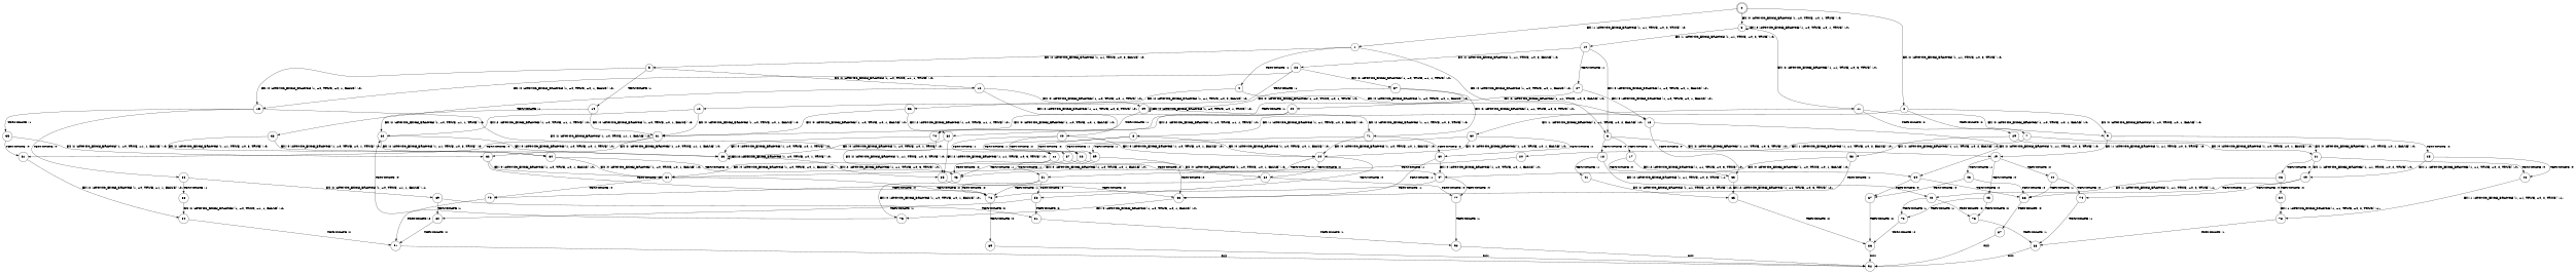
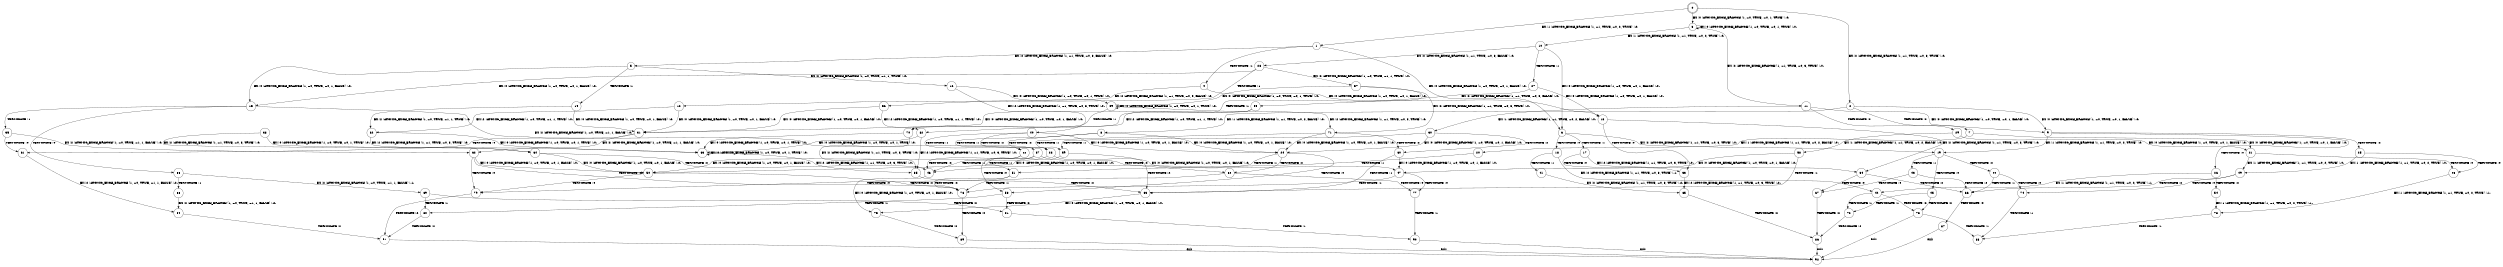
  digraph {
    node [shape=circle]
    0 [peripheries=2]
    1
    2
    3
    4
    5
    6
    7
    8
    9
    10
    11
    12
    13
    14
    15
    16
    17
    18
    19
    20
    21
    22
    23
    24
    25
    26
    27
    28
    29
    30
    31
    32
    33
    34
    35
    36
    37
    38
    39
    40
    41
    42
    43
    44
    45
    46
    48
    49
    50
    47
    51
    52
    53
    54
    55
    56
    57
    58
    59
    60
    61
    62
    63
    64
    65
    66
    67
    68
    69
    70
    71
    72
    73
    74
    75
    76
    77
    78
    79
    80
    81
    82
    83
    84
    85
    86
    87
    88
    89
    90
    91
    92
    0 -> 1 [label="EX !1 !ATOMIC_EXCH_BRANCH (1, +1, TRUE, +0, 2, TRUE) !:0:"]
    0 -> 2 [label="EX !2 !ATOMIC_EXCH_BRANCH (1, +1, TRUE, +0, 3, TRUE) !:0:"]
    0 -> 3 [label="EX !0 !ATOMIC_EXCH_BRANCH (1, +0, TRUE, +0, 1, TRUE) !:0:"]
    1 -> 4 [label="TERMINATE !1"]
    1 -> 5 [label="EX !2 !ATOMIC_EXCH_BRANCH (1, +1, TRUE, +0, 3, FALSE) !:0:"]
    1 -> 6 [label="EX !0 !ATOMIC_EXCH_BRANCH (1, +0, TRUE, +0, 1, FALSE) !:0:"]
    2 -> 7 [label="TERMINATE !2"]
    2 -> 8 [label="EX !1 !ATOMIC_EXCH_BRANCH (1, +1, TRUE, +0, 2, FALSE) !:0:"]
    2 -> 9 [label="EX !0 !ATOMIC_EXCH_BRANCH (1, +0, TRUE, +0, 1, FALSE) !:0:"]
    3 -> 3 [label="EX !0 !ATOMIC_EXCH_BRANCH (1, +0, TRUE, +0, 1, TRUE) !:0:"]
    3 -> 10 [label="EX !1 !ATOMIC_EXCH_BRANCH (1, +1, TRUE, +0, 2, TRUE) !:0:"]
    3 -> 11 [label="EX !2 !ATOMIC_EXCH_BRANCH (1, +1, TRUE, +0, 3, TRUE) !:0:"]
    4 -> 12 [label="EX !2 !ATOMIC_EXCH_BRANCH (1, +1, TRUE, +0, 3, FALSE) !:0:"]
    4 -> 13 [label="EX !0 !ATOMIC_EXCH_BRANCH (1, +0, TRUE, +0, 1, FALSE) !:0:"]
    5 -> 14 [label="TERMINATE !1"]
    5 -> 15 [label="EX !0 !ATOMIC_EXCH_BRANCH (1, +0, TRUE, +0, 1, FALSE) !:0:"]
    5 -> 16 [label="EX !2 !ATOMIC_EXCH_BRANCH (1, +0, TRUE, +1, 1, TRUE) !:0:"]
    6 -> 17 [label="TERMINATE !1"]
    6 -> 18 [label="TERMINATE !0"]
    6 -> 19 [label="EX !2 !ATOMIC_EXCH_BRANCH (1, +1, TRUE, +0, 3, TRUE) !:0:"]
    7 -> 20 [label="EX !1 !ATOMIC_EXCH_BRANCH (1, +1, TRUE, +0, 2, FALSE) !:0:"]
    7 -> 21 [label="EX !0 !ATOMIC_EXCH_BRANCH (1, +0, TRUE, +0, 1, FALSE) !:0:"]
    8 -> 22 [label="TERMINATE !1"]
    8 -> 23 [label="TERMINATE !2"]
    8 -> 24 [label="EX !0 !ATOMIC_EXCH_BRANCH (1, +0, TRUE, +0, 1, FALSE) !:0:"]
    9 -> 19 [label="EX !1 !ATOMIC_EXCH_BRANCH (1, +1, TRUE, +0, 2, TRUE) !:0:"]
    9 -> 25 [label="TERMINATE !2"]
-   21 -> 26 [label="TERMINATE !0"]
+   9 -> 26 [label="TERMINATE !0"]
    10 -> 6 [label="EX !0 !ATOMIC_EXCH_BRANCH (1, +0, TRUE, +0, 1, FALSE) !:0:"]
    10 -> 27 [label="TERMINATE !1"]
    10 -> 28 [label="EX !2 !ATOMIC_EXCH_BRANCH (1, +1, TRUE, +0, 3, FALSE) !:0:"]
    11 -> 9 [label="EX !0 !ATOMIC_EXCH_BRANCH (1, +0, TRUE, +0, 1, FALSE) !:0:"]
    11 -> 29 [label="TERMINATE !2"]
    11 -> 30 [label="EX !1 !ATOMIC_EXCH_BRANCH (1, +1, TRUE, +0, 2, FALSE) !:0:"]
    12 -> 31 [label="EX !0 !ATOMIC_EXCH_BRANCH (1, +0, TRUE, +0, 1, FALSE) !:0:"]
    12 -> 32 [label="EX !2 !ATOMIC_EXCH_BRANCH (1, +0, TRUE, +1, 1, TRUE) !:0:"]
    13 -> 33 [label="TERMINATE !0"]
    13 -> 34 [label="EX !2 !ATOMIC_EXCH_BRANCH (1, +1, TRUE, +0, 3, TRUE) !:0:"]
    14 -> 31 [label="EX !0 !ATOMIC_EXCH_BRANCH (1, +0, TRUE, +0, 1, FALSE) !:0:"]
    14 -> 32 [label="EX !2 !ATOMIC_EXCH_BRANCH (1, +0, TRUE, +1, 1, TRUE) !:0:"]
    15 -> 35 [label="TERMINATE !1"]
    15 -> 36 [label="TERMINATE !0"]
    15 -> 37 [label="EX !2 !ATOMIC_EXCH_BRANCH (1, +0, TRUE, +1, 1, FALSE) !:0:"]
-   16 -> 38 [label="TERMINATE !1"]
    16 -> 39 [label="EX !0 !ATOMIC_EXCH_BRANCH (1, +0, TRUE, +0, 1, TRUE) !:0:"]
    16 -> 40 [label="EX !2 !ATOMIC_EXCH_BRANCH (1, +1, TRUE, +0, 3, TRUE) !:0:"]
    17 -> 33 [label="TERMINATE !0"]
    17 -> 34 [label="EX !2 !ATOMIC_EXCH_BRANCH (1, +1, TRUE, +0, 3, TRUE) !:0:"]
    18 -> 41 [label="TERMINATE !1"]
    18 -> 42 [label="EX !2 !ATOMIC_EXCH_BRANCH (1, +1, TRUE, +0, 3, TRUE) !:1:"]
    19 -> 43 [label="TERMINATE !1"]
    19 -> 44 [label="TERMINATE !2"]
    19 -> 45 [label="TERMINATE !0"]
    20 -> 46 [label="TERMINATE !1"]
    21 -> 48 [label="TERMINATE !0"]
    21 -> 49 [label="EX !1 !ATOMIC_EXCH_BRANCH (1, +1, TRUE, +0, 2, TRUE) !:0:"]
    22 -> 46 [label="TERMINATE !2"]
    22 -> 50 [label="EX !0 !ATOMIC_EXCH_BRANCH (1, +0, TRUE, +0, 1, FALSE) !:0:"]
    23 -> 46 [label="TERMINATE !1"]
    23 -> 47 [label="EX !0 !ATOMIC_EXCH_BRANCH (1, +0, TRUE, +0, 1, FALSE) !:0:"]
    24 -> 51 [label="TERMINATE !1"]
    24 -> 52 [label="TERMINATE !2"]
    24 -> 53 [label="TERMINATE !0"]
    25 -> 48 [label="TERMINATE !0"]
    25 -> 49 [label="EX !1 !ATOMIC_EXCH_BRANCH (1, +1, TRUE, +0, 2, TRUE) !:0:"]
    26 -> 42 [label="EX !1 !ATOMIC_EXCH_BRANCH (1, +1, TRUE, +0, 2, TRUE) !:1:"]
    26 -> 54 [label="TERMINATE !2"]
    27 -> 13 [label="EX !0 !ATOMIC_EXCH_BRANCH (1, +0, TRUE, +0, 1, FALSE) !:0:"]
    27 -> 55 [label="EX !2 !ATOMIC_EXCH_BRANCH (1, +1, TRUE, +0, 3, FALSE) !:0:"]
    28 -> 15 [label="EX !0 !ATOMIC_EXCH_BRANCH (1, +0, TRUE, +0, 1, FALSE) !:0:"]
    28 -> 56 [label="TERMINATE !1"]
    28 -> 57 [label="EX !2 !ATOMIC_EXCH_BRANCH (1, +0, TRUE, +1, 1, TRUE) !:0:"]
    29 -> 21 [label="EX !0 !ATOMIC_EXCH_BRANCH (1, +0, TRUE, +0, 1, FALSE) !:0:"]
    29 -> 58 [label="EX !1 !ATOMIC_EXCH_BRANCH (1, +1, TRUE, +0, 2, FALSE) !:0:"]
    30 -> 24 [label="EX !0 !ATOMIC_EXCH_BRANCH (1, +0, TRUE, +0, 1, FALSE) !:0:"]
    30 -> 59 [label="TERMINATE !1"]
    30 -> 60 [label="TERMINATE !2"]
    31 -> 61 [label="TERMINATE !0"]
    31 -> 62 [label="EX !2 !ATOMIC_EXCH_BRANCH (1, +0, TRUE, +1, 1, FALSE) !:0:"]
    32 -> 63 [label="EX !0 !ATOMIC_EXCH_BRANCH (1, +0, TRUE, +0, 1, TRUE) !:0:"]
    32 -> 64 [label="EX !2 !ATOMIC_EXCH_BRANCH (1, +1, TRUE, +0, 3, TRUE) !:0:"]
    33 -> 65 [label="EX !2 !ATOMIC_EXCH_BRANCH (1, +1, TRUE, +0, 3, TRUE) !:2:"]
    34 -> 66 [label="TERMINATE !2"]
    34 -> 67 [label="TERMINATE !0"]
    35 -> 61 [label="TERMINATE !0"]
    35 -> 62 [label="EX !2 !ATOMIC_EXCH_BRANCH (1, +0, TRUE, +1, 1, FALSE) !:0:"]
    36 -> 68 [label="TERMINATE !1"]
    36 -> 69 [label="EX !2 !ATOMIC_EXCH_BRANCH (1, +0, TRUE, +1, 1, FALSE) !:1:"]
    37 -> 51 [label="TERMINATE !1"]
    37 -> 52 [label="TERMINATE !2"]
-   51 -> 53 [label="TERMINATE !0"]
+   37 -> 53 [label="TERMINATE !0"]
    38 -> 63 [label="EX !0 !ATOMIC_EXCH_BRANCH (1, +0, TRUE, +0, 1, TRUE) !:0:"]
    38 -> 64 [label="EX !2 !ATOMIC_EXCH_BRANCH (1, +1, TRUE, +0, 3, TRUE) !:0:"]
    39 -> 39 [label="EX !0 !ATOMIC_EXCH_BRANCH (1, +0, TRUE, +0, 1, TRUE) !:0:"]
    39 -> 70 [label="TERMINATE !1"]
    39 -> 71 [label="EX !2 !ATOMIC_EXCH_BRANCH (1, +1, TRUE, +0, 3, TRUE) !:0:"]
    40 -> 22 [label="TERMINATE !1"]
    40 -> 23 [label="TERMINATE !2"]
    40 -> 24 [label="EX !0 !ATOMIC_EXCH_BRANCH (1, +0, TRUE, +0, 1, FALSE) !:0:"]
    41 -> 65 [label="EX !2 !ATOMIC_EXCH_BRANCH (1, +1, TRUE, +0, 3, TRUE) !:2:"]
    42 -> 72 [label="TERMINATE !1"]
    42 -> 73 [label="TERMINATE !2"]
    43 -> 66 [label="TERMINATE !2"]
    43 -> 67 [label="TERMINATE !0"]
    44 -> 66 [label="TERMINATE !1"]
    44 -> 74 [label="TERMINATE !0"]
    45 -> 72 [label="TERMINATE !1"]
    45 -> 73 [label="TERMINATE !2"]
    46 -> 75 [label="EX !0 !ATOMIC_EXCH_BRANCH (1, +0, TRUE, +0, 1, FALSE) !:0:"]
    48 -> 78 [label="EX !1 !ATOMIC_EXCH_BRANCH (1, +1, TRUE, +0, 2, TRUE) !:1:"]
    49 -> 66 [label="TERMINATE !2"]
    49 -> 74 [label="TERMINATE !0"]
    50 -> 76 [label="TERMINATE !2"]
    50 -> 79 [label="TERMINATE !0"]
    47 -> 76 [label="TERMINATE !1"]
    47 -> 77 [label="TERMINATE !0"]
    51 -> 76 [label="TERMINATE !2"]
    51 -> 79 [label="TERMINATE !0"]
    52 -> 76 [label="TERMINATE !1"]
    52 -> 77 [label="TERMINATE !0"]
    53 -> 80 [label="TERMINATE !1"]
    53 -> 81 [label="TERMINATE !2"]
    54 -> 78 [label="EX !1 !ATOMIC_EXCH_BRANCH (1, +1, TRUE, +0, 2, TRUE) !:1:"]
    55 -> 31 [label="EX !0 !ATOMIC_EXCH_BRANCH (1, +0, TRUE, +0, 1, FALSE) !:0:"]
    55 -> 82 [label="EX !2 !ATOMIC_EXCH_BRANCH (1, +0, TRUE, +1, 1, TRUE) !:0:"]
    56 -> 31 [label="EX !0 !ATOMIC_EXCH_BRANCH (1, +0, TRUE, +0, 1, FALSE) !:0:"]
    56 -> 82 [label="EX !2 !ATOMIC_EXCH_BRANCH (1, +0, TRUE, +1, 1, TRUE) !:0:"]
    57 -> 39 [label="EX !0 !ATOMIC_EXCH_BRANCH (1, +0, TRUE, +0, 1, TRUE) !:0:"]
    57 -> 70 [label="TERMINATE !1"]
    57 -> 71 [label="EX !2 !ATOMIC_EXCH_BRANCH (1, +1, TRUE, +0, 3, TRUE) !:0:"]
    58 -> 47 [label="EX !0 !ATOMIC_EXCH_BRANCH (1, +0, TRUE, +0, 1, FALSE) !:0:"]
    58 -> 83 [label="TERMINATE !1"]
    59 -> 50 [label="EX !0 !ATOMIC_EXCH_BRANCH (1, +0, TRUE, +0, 1, FALSE) !:0:"]
    59 -> 83 [label="TERMINATE !2"]
    60 -> 47 [label="EX !0 !ATOMIC_EXCH_BRANCH (1, +0, TRUE, +0, 1, FALSE) !:0:"]
    60 -> 83 [label="TERMINATE !1"]
    61 -> 84 [label="EX !2 !ATOMIC_EXCH_BRANCH (1, +0, TRUE, +1, 1, FALSE) !:2:"]
    62 -> 50 [label="EX !0 !ATOMIC_EXCH_BRANCH (1, +0, TRUE, +0, 1, FALSE) !:0:"]
    62 -> 76 [label="TERMINATE !2"]
+   62 -> 79 [label="TERMINATE !0"]
    63 -> 63 [label="EX !0 !ATOMIC_EXCH_BRANCH (1, +0, TRUE, +0, 1, TRUE) !:0:"]
    63 -> 85 [label="EX !2 !ATOMIC_EXCH_BRANCH (1, +1, TRUE, +0, 3, TRUE) !:0:"]
    64 -> 46 [label="TERMINATE !2"]
    64 -> 50 [label="EX !0 !ATOMIC_EXCH_BRANCH (1, +0, TRUE, +0, 1, FALSE) !:0:"]
    65 -> 86 [label="TERMINATE !2"]
    66 -> 87 [label="TERMINATE !0"]
    67 -> 86 [label="TERMINATE !2"]
    68 -> 84 [label="EX !2 !ATOMIC_EXCH_BRANCH (1, +0, TRUE, +1, 1, FALSE) !:2:"]
    69 -> 80 [label="TERMINATE !1"]
    69 -> 81 [label="TERMINATE !2"]
    70 -> 63 [label="EX !0 !ATOMIC_EXCH_BRANCH (1, +0, TRUE, +0, 1, TRUE) !:0:"]
    70 -> 85 [label="EX !2 !ATOMIC_EXCH_BRANCH (1, +1, TRUE, +0, 3, TRUE) !:0:"]
    71 -> 24 [label="EX !0 !ATOMIC_EXCH_BRANCH (1, +0, TRUE, +0, 1, FALSE) !:0:"]
    71 -> 59 [label="TERMINATE !1"]
    71 -> 60 [label="TERMINATE !2"]
    72 -> 86 [label="TERMINATE !2"]
    73 -> 88 [label="TERMINATE !1"]
    74 -> 88 [label="TERMINATE !1"]
-   75 -> 32 [label="TERMINATE !0"]
+   75 -> 89 [label="TERMINATE !0"]
    76 -> 89 [label="TERMINATE !0"]
    77 -> 90 [label="TERMINATE !1"]
    78 -> 88 [label="TERMINATE !1"]
    79 -> 91 [label="TERMINATE !2"]
    80 -> 91 [label="TERMINATE !2"]
    81 -> 90 [label="TERMINATE !1"]
    82 -> 63 [label="EX !0 !ATOMIC_EXCH_BRANCH (1, +0, TRUE, +0, 1, TRUE) !:0:"]
    82 -> 85 [label="EX !2 !ATOMIC_EXCH_BRANCH (1, +1, TRUE, +0, 3, TRUE) !:0:"]
    83 -> 75 [label="EX !0 !ATOMIC_EXCH_BRANCH (1, +0, TRUE, +0, 1, FALSE) !:0:"]
    84 -> 91 [label="TERMINATE !2"]
    85 -> 83 [label="TERMINATE !2"]
    86 -> 92 [label=exit]
    87 -> 92 [label=exit]
-   88 -> 92 [label=exit]
+   73 -> 92 [label=exit]
    89 -> 92 [label=exit]
    90 -> 92 [label=exit]
    91 -> 92 [label=exit]
  }
